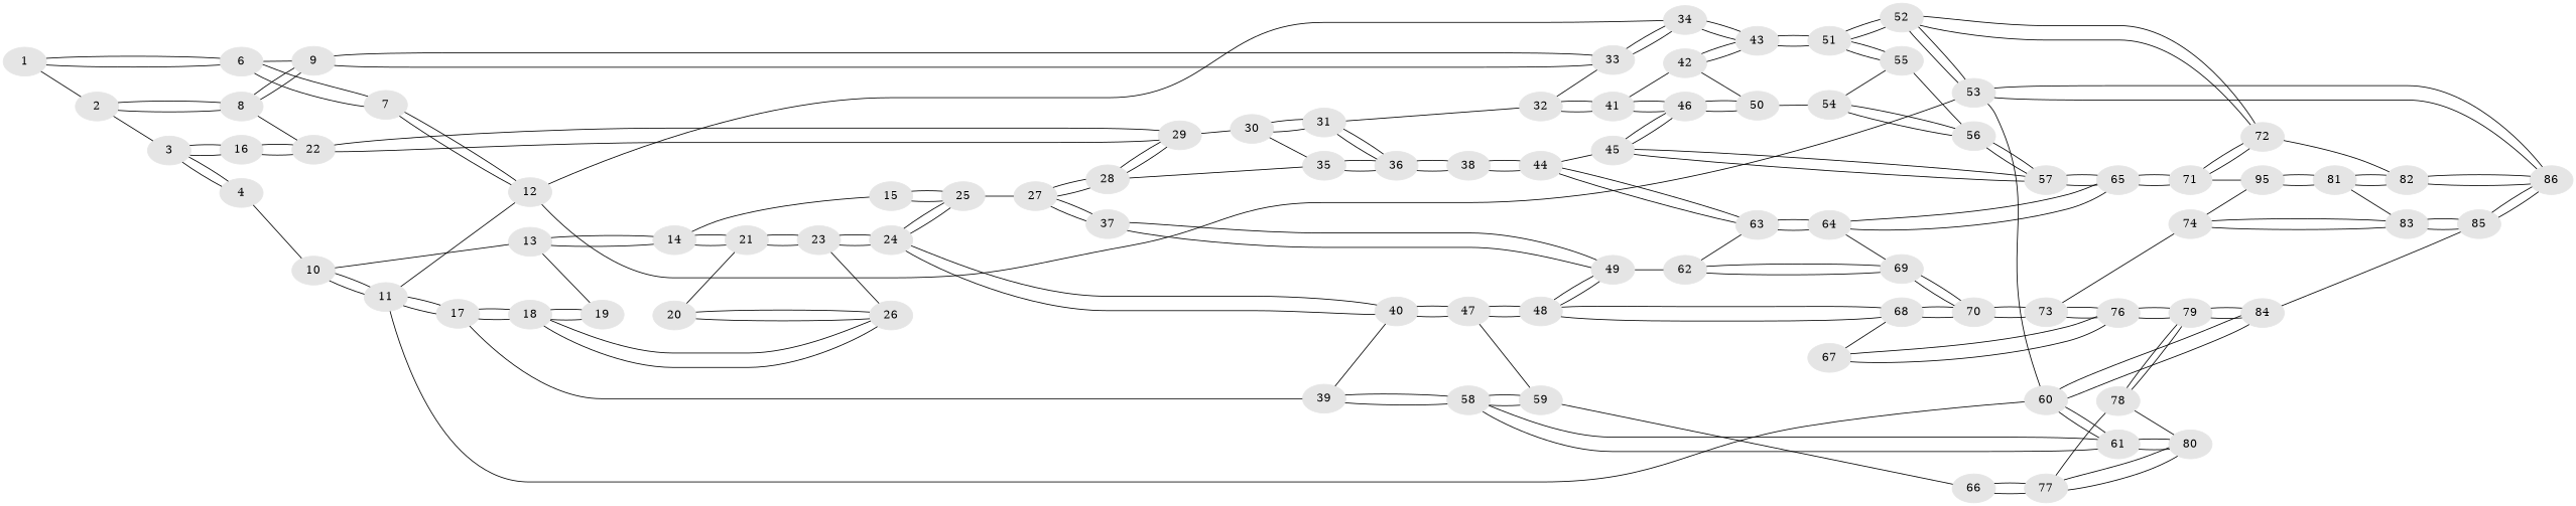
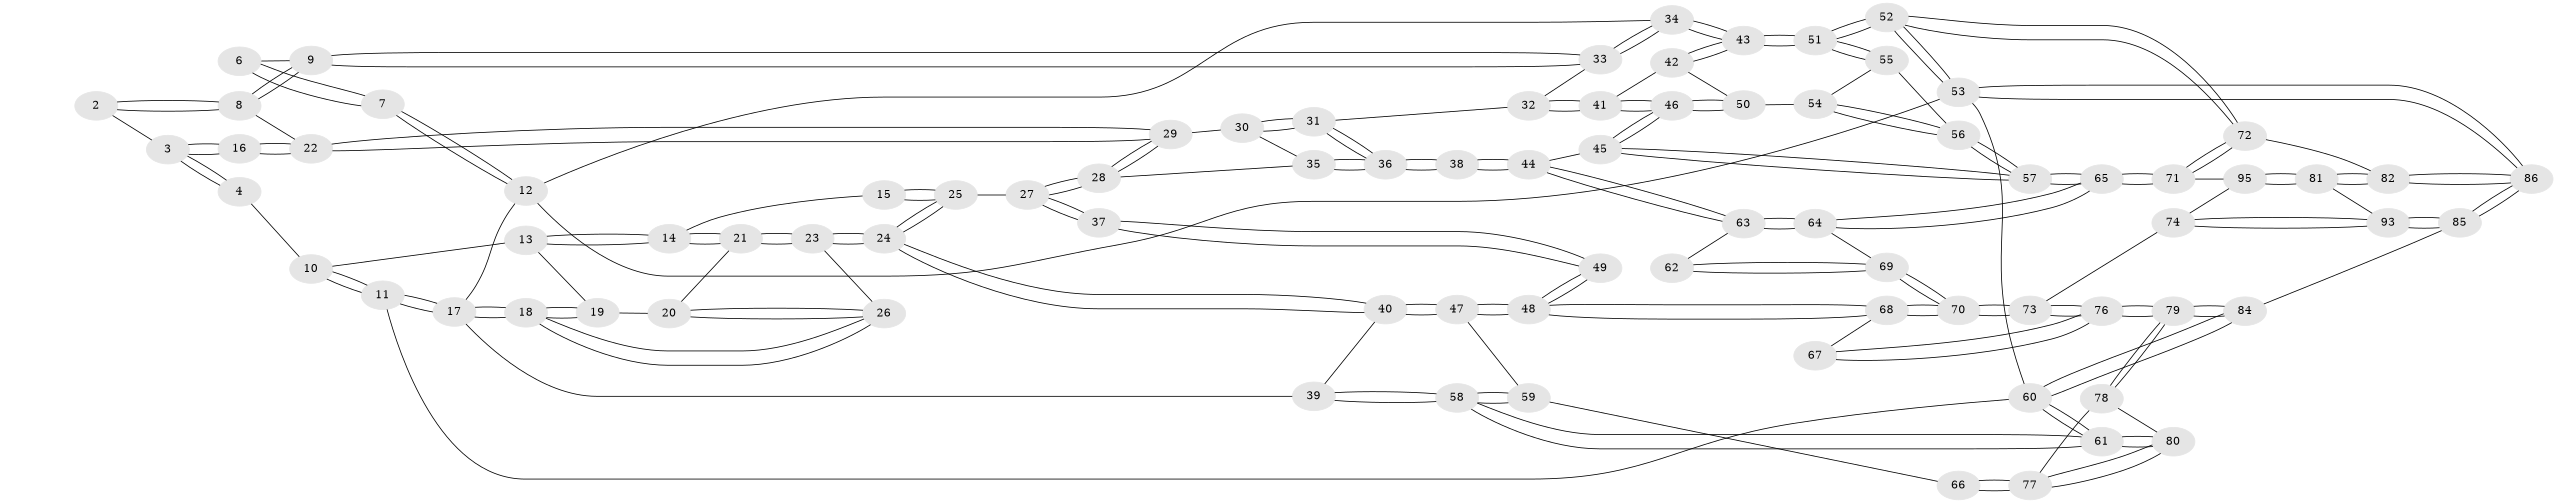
  graph {
    rankdir=LR
    node [color=gray90 style=filled]
-   1
    2
    6
    3
    8
    7
    9
    4
    16
    22
    10
    11
    13
    12
    33
    34
    53
    29
    17
    60
    14
    19
    18
    39
    61
    84
    43
    86
    15
    21
    20
    25
    23
    27
    26
    40
    58
    24
    30
    47
    28
    37
    35
    49
    36
    31
    32
    41
    38
    42
    46
    51
    44
    62
    45
    63
    59
    48
    50
    54
    52
    55
    57
    64
    65
    68
    66
    70
    69
    56
    72
    82
    71
    80
    77
    85
    n77 [label=95]
    67
    76
    78
    79
    73
    74
    81
-   83
-   1 -- 2
-   1 -- 6
-   1 -- 6
+   83 [label=93]
    2 -- 3
    2 -- 8
    2 -- 8
    6 -- 7
    6 -- 7
    6 -- 9
    3 -- 4
    3 -- 4
    3 -- 16
    3 -- 16
    8 -- 9
    8 -- 9
    8 -- 22
    7 -- 12
    7 -- 12
    9 -- 33
    9 -- 33
    4 -- 10
    16 -- 22
    16 -- 22
    22 -- 29
    22 -- 29
    10 -- 11
    10 -- 11
    10 -- 13
-   11 -- 12
+   17 -- 12
    11 -- 17
    11 -- 17
    11 -- 60
    13 -- 14
    13 -- 14
    13 -- 19
    12 -- 34
    12 -- 53
    33 -- 34
    33 -- 34
    34 -- 43
    34 -- 43
    53 -- 60
    53 -- 86
    53 -- 86
    29 -- 30
    17 -- 18
    17 -- 18
    17 -- 39
    60 -- 61
    60 -- 61
    60 -- 84
    60 -- 84
    14 -- 15
    14 -- 21
    14 -- 21
+   19 -- 20
    18 -- 19
    18 -- 19
    18 -- 26
    18 -- 26
    39 -- 40
    39 -- 58
    39 -- 58
    61 -- 80
    61 -- 80
    84 -- 85
    43 -- 51
    43 -- 51
    15 -- 25
    15 -- 25
    21 -- 23
    21 -- 23
    20 -- 21
    20 -- 26
    20 -- 26
    25 -- 27
    23 -- 26
    23 -- 24
    23 -- 24
    27 -- 28
    27 -- 28
    27 -- 37
    27 -- 37
    40 -- 47
    40 -- 47
    58 -- 61
    58 -- 61
    58 -- 59
    58 -- 59
    24 -- 25
    24 -- 25
    24 -- 40
    24 -- 40
    30 -- 35
    30 -- 31
    30 -- 31
    47 -- 59
    47 -- 48
    47 -- 48
    28 -- 29
    28 -- 29
    28 -- 35
    37 -- 49
    37 -- 49
    35 -- 36
    35 -- 36
-   49 -- 62
    36 -- 38
    36 -- 38
    31 -- 36
    31 -- 36
    31 -- 32
    32 -- 33
    32 -- 41
    32 -- 41
    41 -- 42
    41 -- 46
    41 -- 46
    38 -- 44
    38 -- 44
    42 -- 43
    42 -- 43
    42 -- 50
    46 -- 50
    46 -- 50
    51 -- 52
    51 -- 52
    51 -- 55
    51 -- 55
    44 -- 45
    44 -- 63
    44 -- 63
    62 -- 63
    62 -- 69
    62 -- 69
    45 -- 46
    45 -- 46
    45 -- 57
    45 -- 57
    63 -- 64
    63 -- 64
    59 -- 66
    48 -- 49
    48 -- 49
    48 -- 68
    48 -- 68
    50 -- 54
    54 -- 55
    54 -- 56
    54 -- 56
    52 -- 53
    52 -- 53
    52 -- 72
    52 -- 72
    55 -- 56
    57 -- 65
    57 -- 65
    64 -- 65
    64 -- 65
    64 -- 69
    65 -- 71
    65 -- 71
    68 -- 70
    68 -- 70
    66 -- 77
    66 -- 77
    70 -- 73
    70 -- 73
    69 -- 70
    69 -- 70
    56 -- 57
    56 -- 57
    72 -- 82
    82 -- 86
    82 -- 86
    71 -- 72
    71 -- 72
    71 -- n77
    77 -- 80
    77 -- 80
    77 -- 78
    85 -- 86
    85 -- 86
    n77 -- 81
    n77 -- 81
    67 -- 68
    67 -- 76
    67 -- 76
    76 -- 79
    76 -- 79
    78 -- 80
    78 -- 79
    78 -- 79
    79 -- 84
    79 -- 84
    73 -- 76
    73 -- 76
    73 -- 74
    74 -- n77
    74 -- 83
    74 -- 83
    81 -- 82
    81 -- 82
    81 -- 83
    83 -- 85
    83 -- 85
  }
